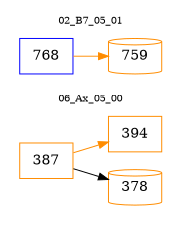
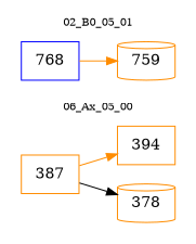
  digraph {
    rankdir=LR
    node [color=darkorange shape=box]
    edge [color=darkorange]
    n1 [label=387]
    n2 [label=378 shape=cylinder]
    n3 [label=394]
    n4 [color=blue label=768]
    n5 [label=759 shape=cylinder]
    subgraph cluster_1 {
      color=white
      fontsize=10
      label="06_Ax_05_00"
      n1
      n2
      n3
    }
    subgraph cluster_2 {
      color=white
      fontsize=10
-     label="02_B7_05_01"
+     label="02_B0_05_01"
      n4
      n5
    }
    n1 -> n2 [color=black]
    n1 -> n3
    n4 -> n5
  }
